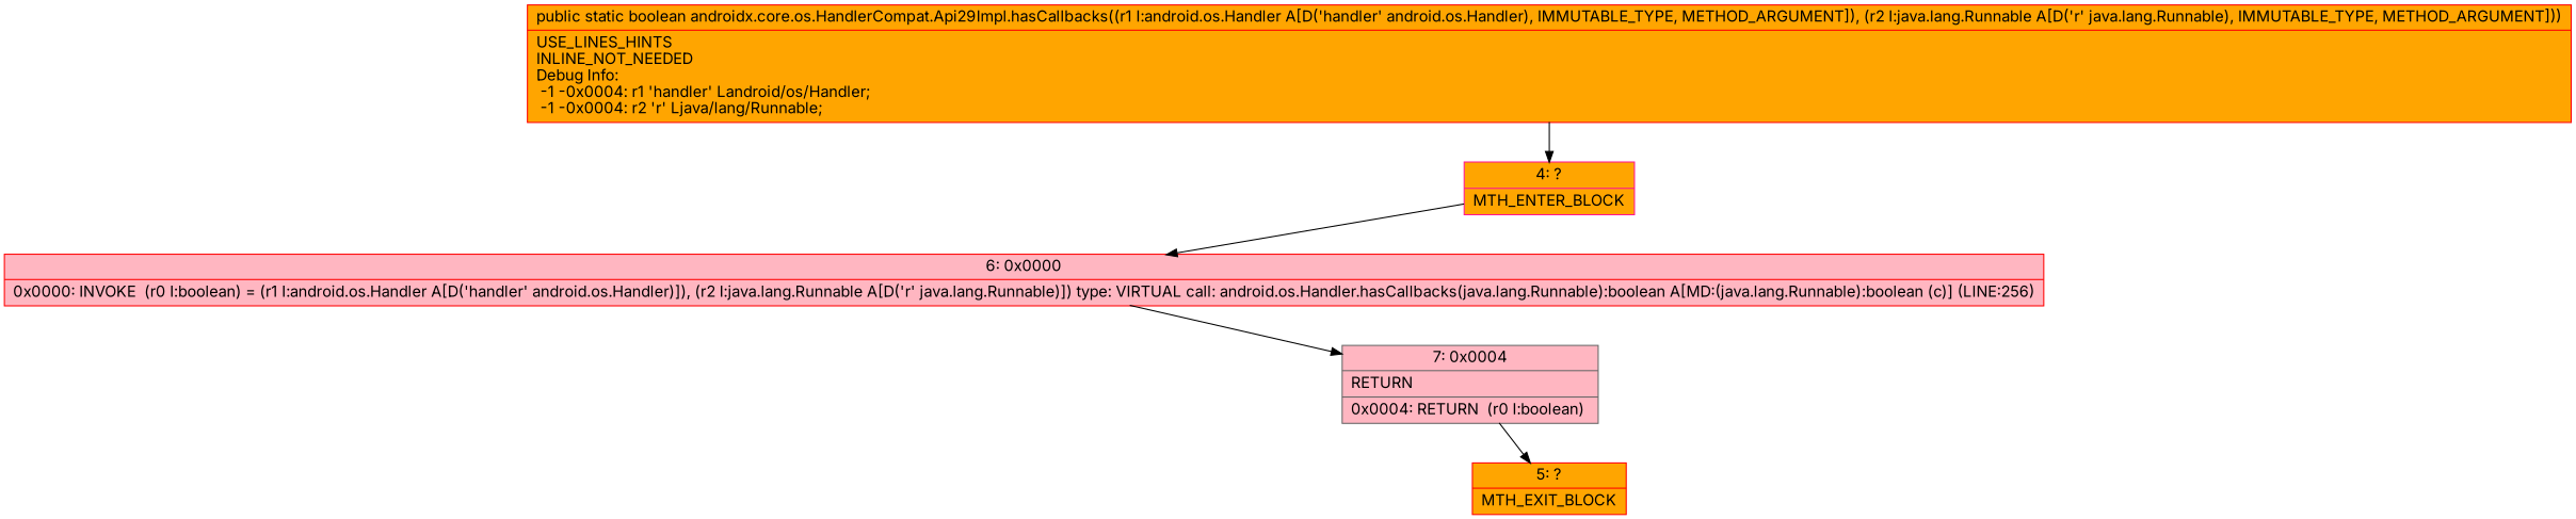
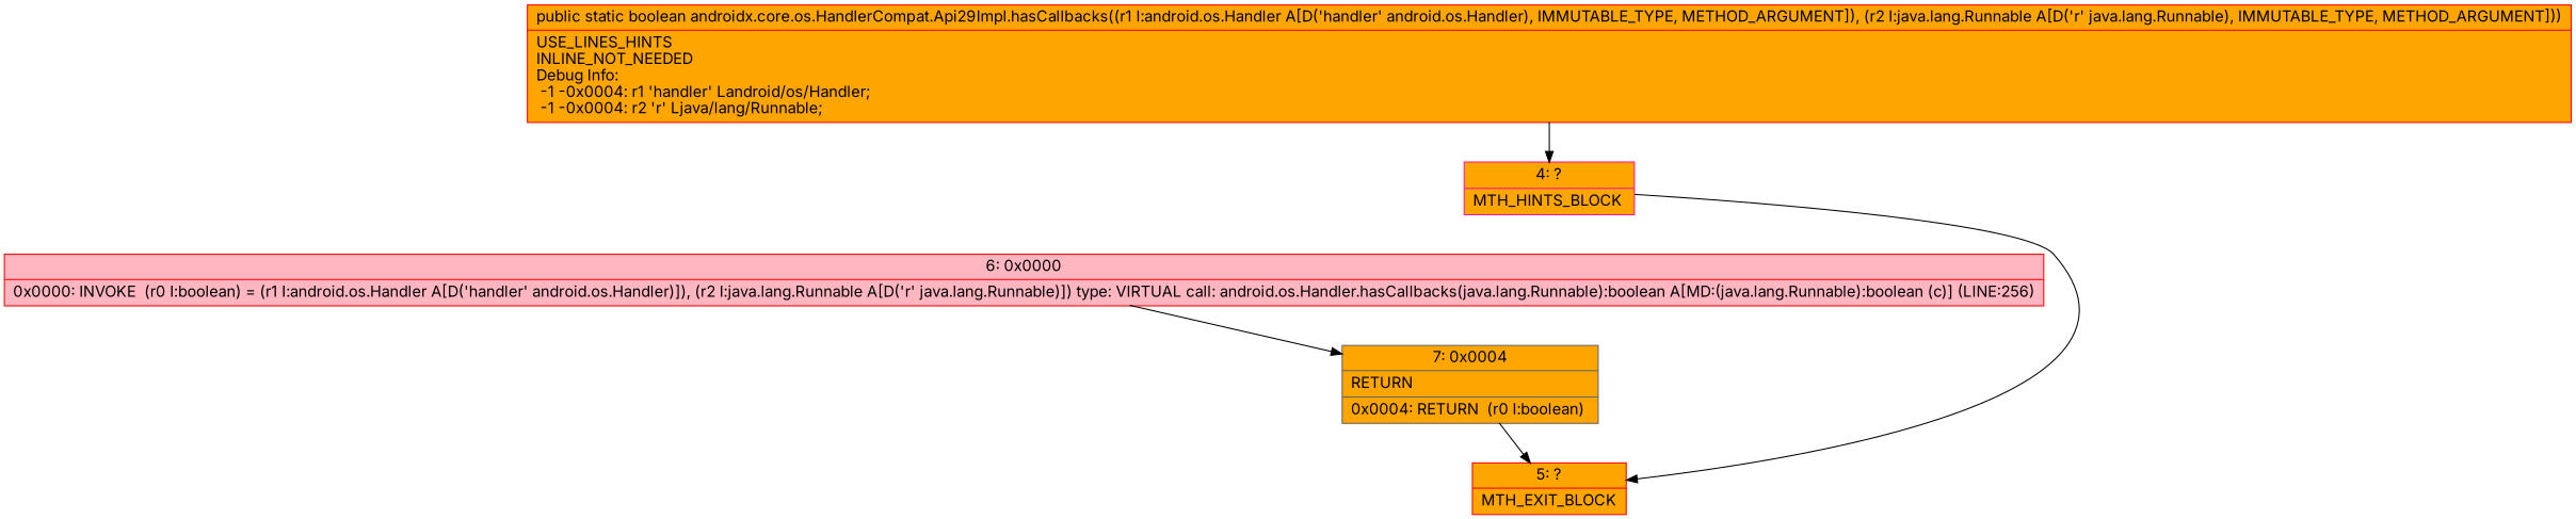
  digraph {
    fontname=Inter
    node [color=red fillcolor=orange fontname=Inter shape=record style=filled]
    edge [fontname=Inter]
-   n1 [color=deeppink label="{4\:\ ?|MTH_ENTER_BLOCK\l}"]
+   n1 [color=deeppink label="{4\:\ ?|MTH_HINTS_BLOCK\l}"]
    n2 [fillcolor=lightpink label="{6\:\ 0x0000|0x0000: INVOKE  (r0 I:boolean) = (r1 I:android.os.Handler A[D('handler' android.os.Handler)]), (r2 I:java.lang.Runnable A[D('r' java.lang.Runnable)]) type: VIRTUAL call: android.os.Handler.hasCallbacks(java.lang.Runnable):boolean A[MD:(java.lang.Runnable):boolean (c)] (LINE:256)\l}"]
-   n3 [color=gray40 fillcolor=lightpink label="{7\:\ 0x0004|RETURN\l|0x0004: RETURN  (r0 I:boolean) \l}"]
+   n3 [color=gray40 label="{7\:\ 0x0004|RETURN\l|0x0004: RETURN  (r0 I:boolean) \l}"]
    n4 [label="{5\:\ ?|MTH_EXIT_BLOCK\l}"]
    n5 [label="{public static boolean androidx.core.os.HandlerCompat.Api29Impl.hasCallbacks((r1 I:android.os.Handler A[D('handler' android.os.Handler), IMMUTABLE_TYPE, METHOD_ARGUMENT]), (r2 I:java.lang.Runnable A[D('r' java.lang.Runnable), IMMUTABLE_TYPE, METHOD_ARGUMENT]))  | USE_LINES_HINTS\lINLINE_NOT_NEEDED\lDebug Info:\l  \-1 \-0x0004: r1 'handler' Landroid\/os\/Handler;\l  \-1 \-0x0004: r2 'r' Ljava\/lang\/Runnable;\l}"]
-   n1 -> n2
+   n1 -> n4
    n2 -> n3
    n3 -> n4
    n5 -> n1
  }
